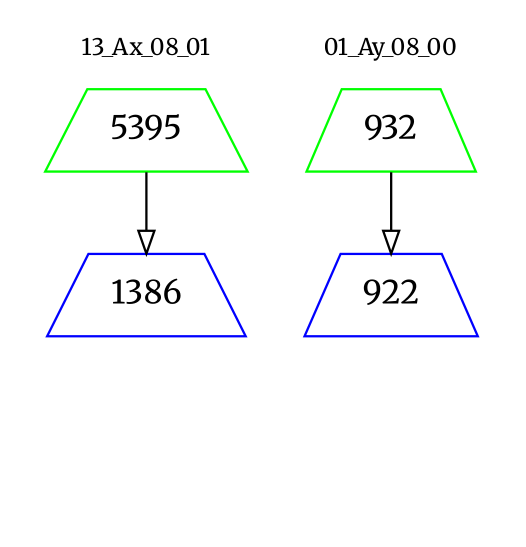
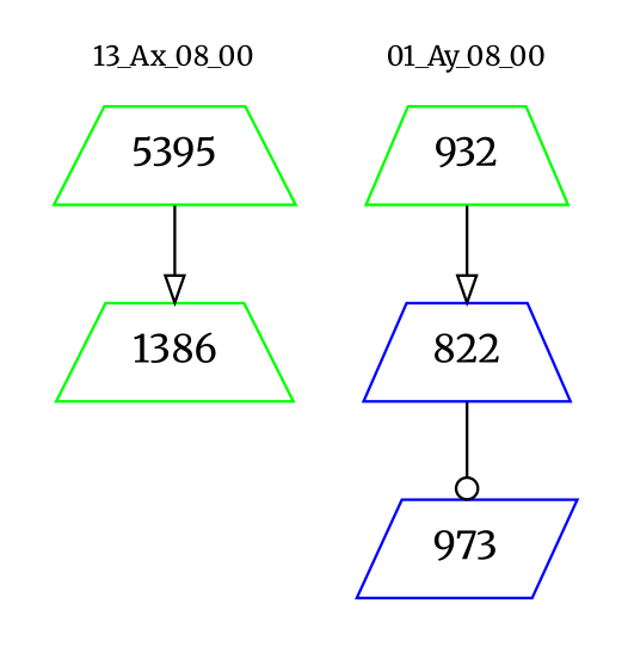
  digraph {
    fontname=Merriweather
    node [color=blue fontname=Merriweather shape=trapezium]
    edge [arrowhead=onormal color=black fontname=Merriweather]
    n1 [color=green label=5395]
-   n2 [label=1386]
+   n2 [color=green label=1386]
    n3 [color=green label=932]
-   n4 [label=922]
+   n4 [label=822]
+   n5 [label=973 shape=parallelogram]
    subgraph cluster_1 {
      color=white
      fontsize=10
-     label="13_Ax_08_01"
+     label="13_Ax_08_00"
      n1
      n2
    }
    subgraph cluster_2 {
      color=white
      fontsize=10
      label="01_Ay_08_00"
      n3
      n4
+     n5
    }
    n1 -> n2
    n3 -> n4
+   n4 -> n5 [arrowhead=odot]
  }
